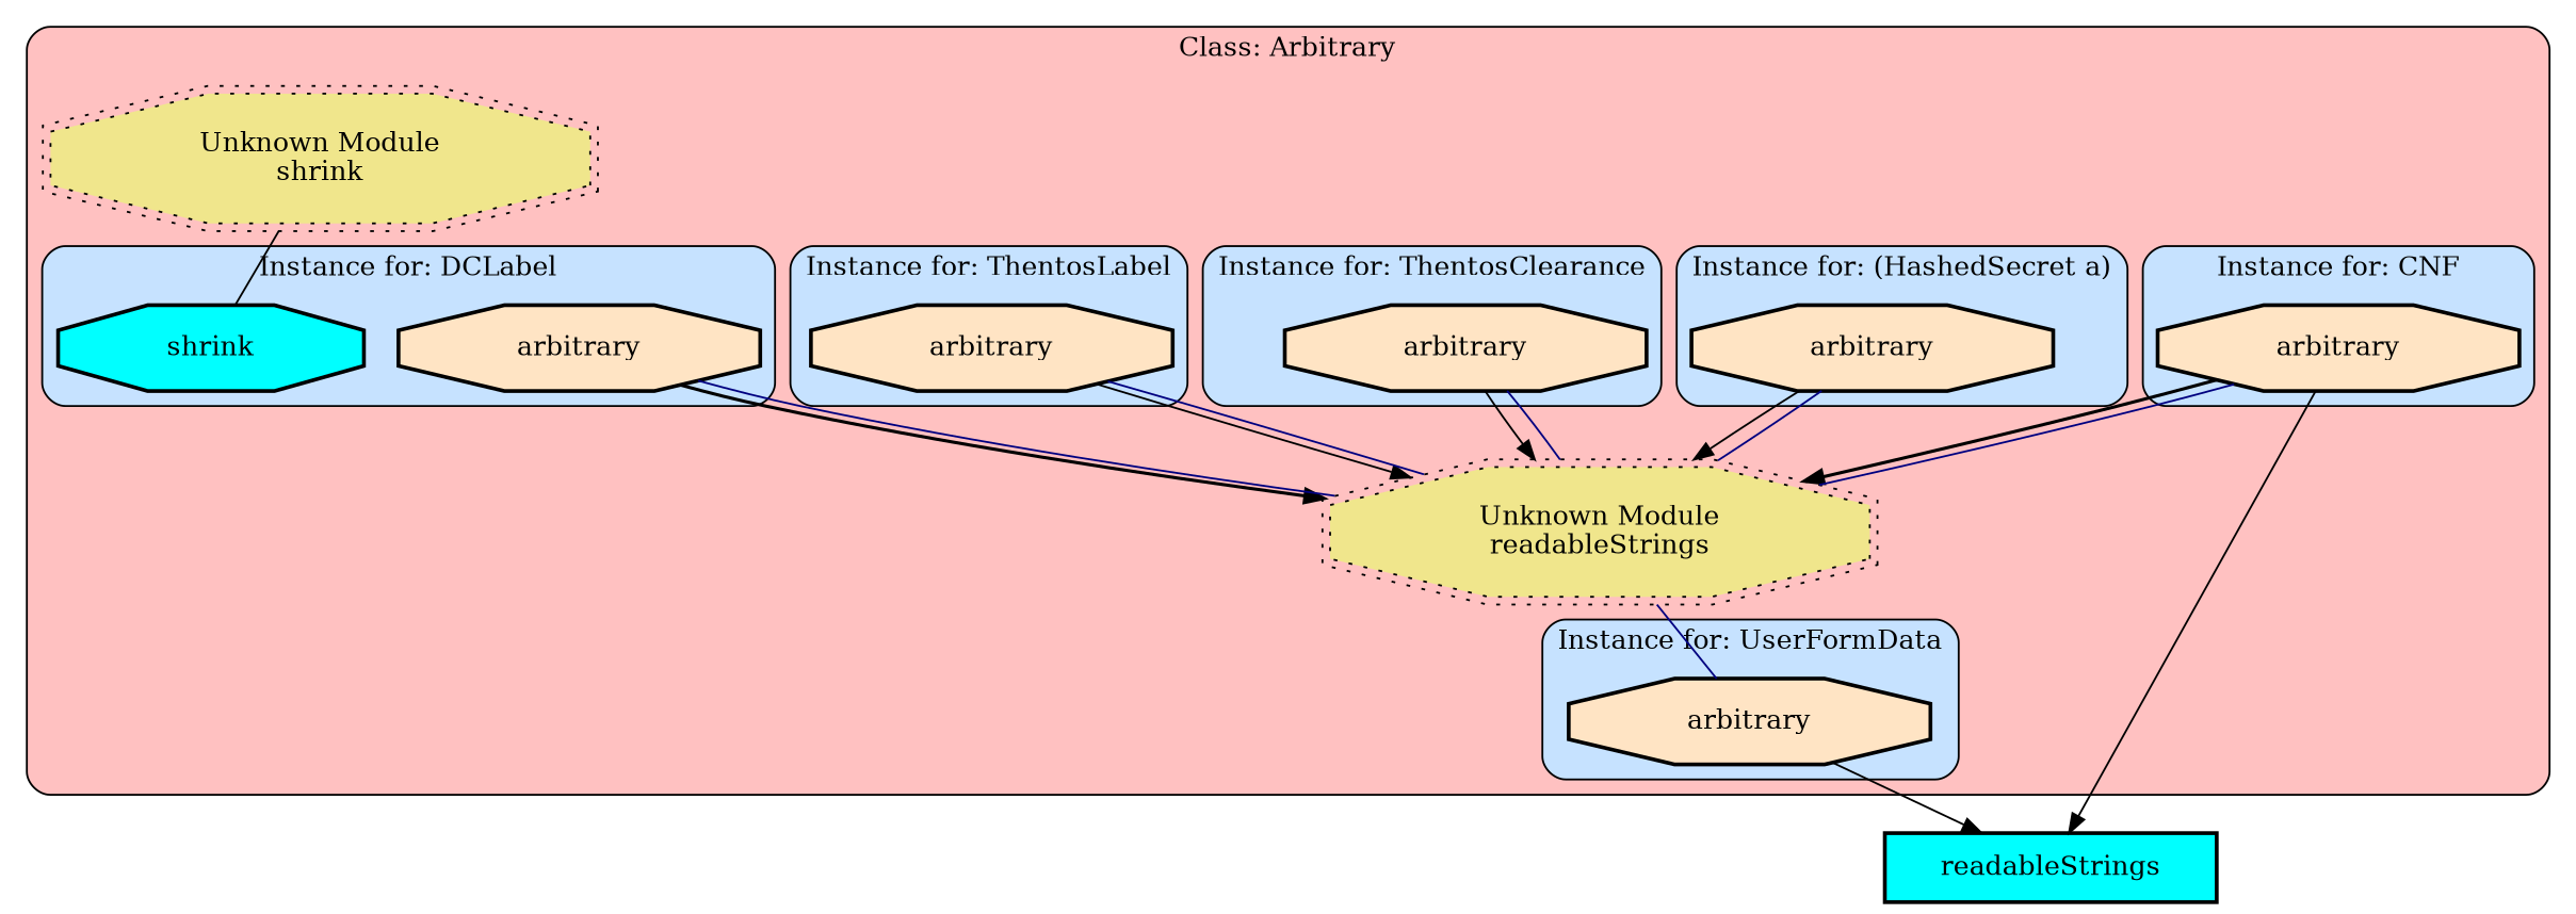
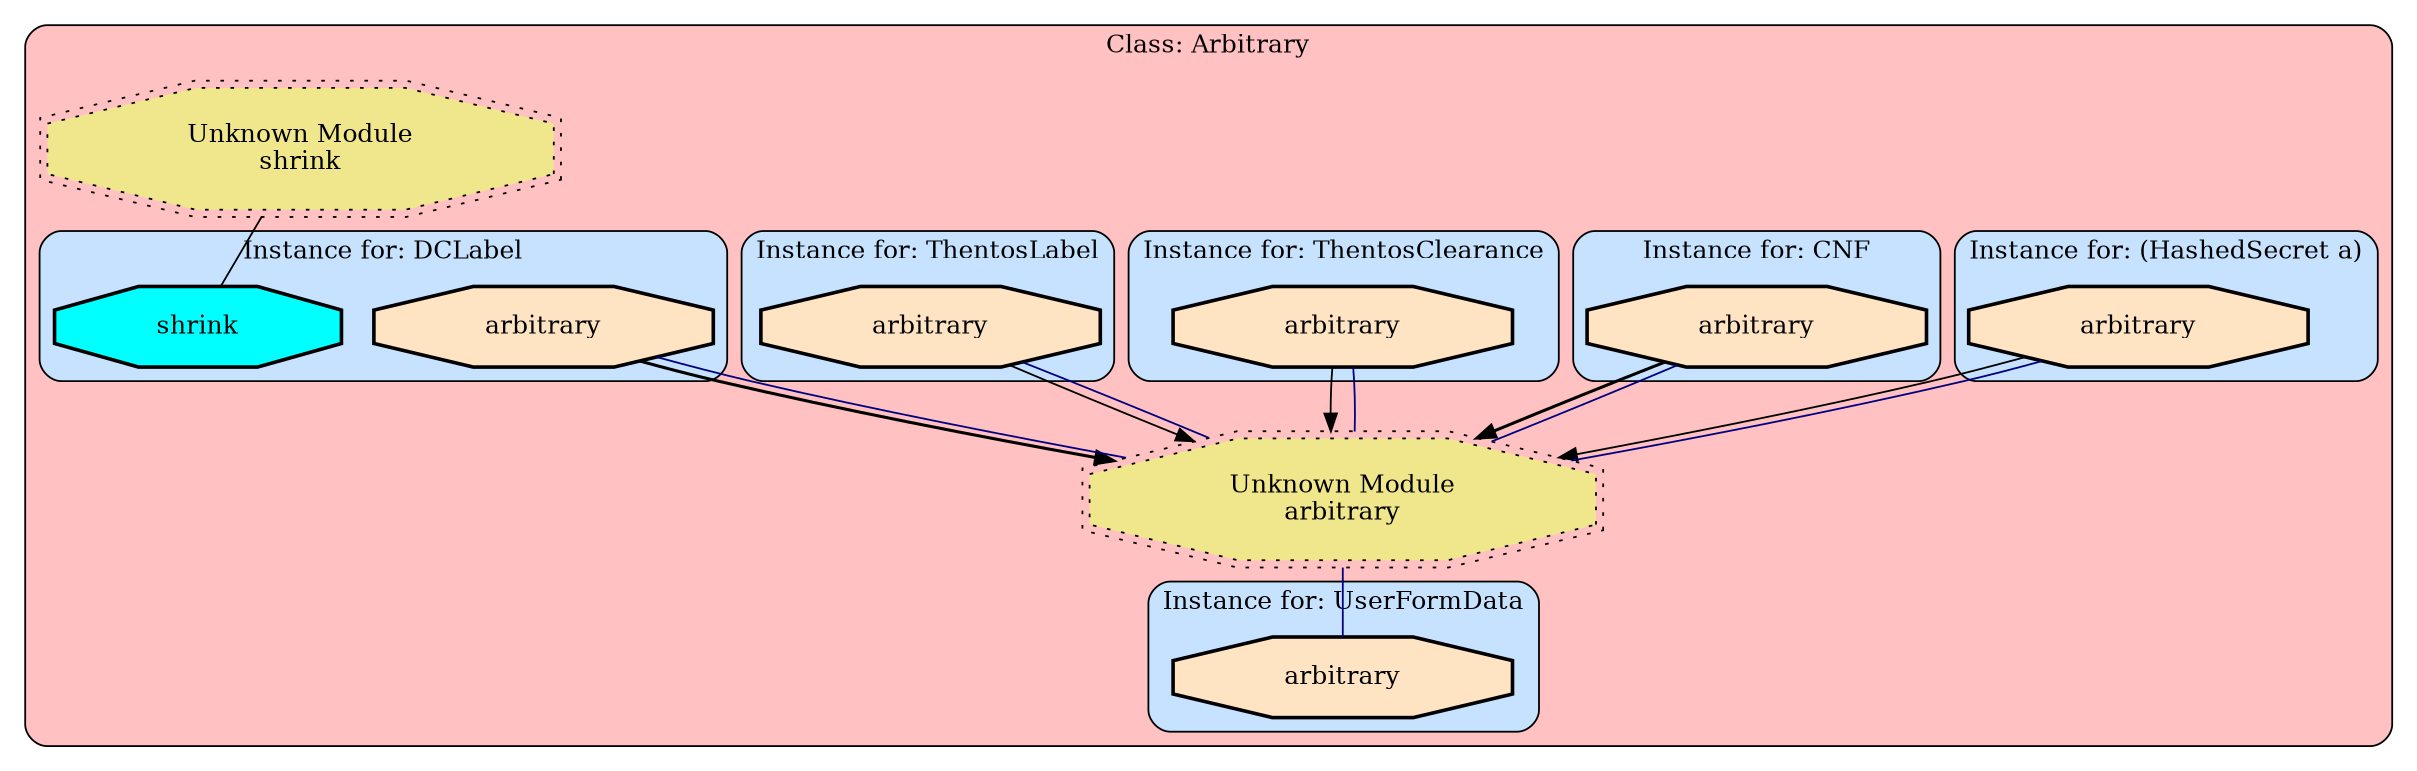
  digraph {
    node [fillcolor=bisque margin="0.4,0.1" shape=octagon style="filled,bold"]
    edge [color=black penwidth=1]
    n1 [label=arbitrary]
    n2 [label=arbitrary]
    n3 [label=arbitrary]
    n4 [fillcolor=cyan label=shrink]
    n5 [label=arbitrary]
    n6 [label=arbitrary]
    n7 [label=arbitrary]
-   n8 [fillcolor=khaki label="Unknown Module\nreadableStrings" shape=doubleoctagon style="filled,dotted"]
+   n8 [fillcolor=khaki label="Unknown Module\narbitrary" shape=doubleoctagon style="filled,dotted"]
    n9 [fillcolor=khaki label="Unknown Module\nshrink" shape=doubleoctagon style="filled,dotted"]
-   n10 [fillcolor=cyan label=readableStrings shape=box]
    subgraph cluster_1 {
      fillcolor=rosybrown1
      label="Class: Arbitrary"
      style="filled,rounded"
      n8
      n9
      subgraph cluster_2 {
        fillcolor=slategray1
        label="Instance for: (HashedSecret a)"
        style="filled,rounded"
        n1
      }
      subgraph cluster_3 {
        fillcolor=slategray1
        label="Instance for: CNF"
        style="filled,rounded"
        n2
      }
      subgraph cluster_4 {
        fillcolor=slategray1
        label="Instance for: DCLabel"
        style="filled,rounded"
        n3
        n4
      }
      subgraph cluster_5 {
        fillcolor=slategray1
        label="Instance for: ThentosClearance"
        style="filled,rounded"
        n5
      }
      subgraph cluster_6 {
        fillcolor=slategray1
        label="Instance for: ThentosLabel"
        style="filled,rounded"
        n6
      }
      subgraph cluster_7 {
        fillcolor=slategray1
        label="Instance for: UserFormData"
        style="filled,rounded"
        n7
      }
    }
    n1 -> n8
    n2 -> n8 [penwidth=1.6931471805599454]
-   n2 -> n10
    n3 -> n8 [penwidth=1.6931471805599454]
    n5 -> n8
    n6 -> n8
-   n7 -> n10
    n8 -> n1 [color=navy dir=none]
    n8 -> n2 [color=navy dir=none]
    n8 -> n3 [color=navy dir=none]
    n8 -> n5 [color=navy dir=none]
    n8 -> n6 [color=navy dir=none]
    n8 -> n7 [color=navy dir=none]
    n9 -> n4 [dir=none]
  }
